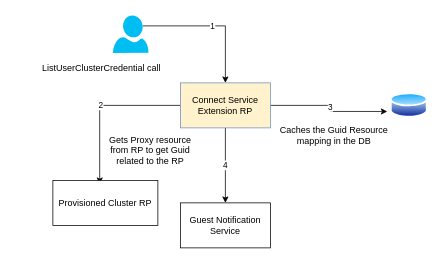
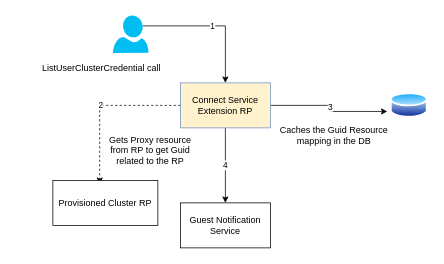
  <mxCell id="0" />
  <mxCell id="1" parent="0" />
  <mxCell id="2" value="1" style="edgeStyle=orthogonalEdgeStyle;rounded=0;orthogonalLoop=1;jettySize=auto;html=1;exitX=0.84;exitY=0.28;exitDx=0;exitDy=0;exitPerimeter=0;entryX=0.5;entryY=0;entryDx=0;entryDy=0;" edge="1" parent="1" source="3" target="7"><mxGeometry relative="1" as="geometry" /></mxCell>
  <mxCell id="3" value="" style="verticalLabelPosition=bottom;html=1;verticalAlign=top;align=center;strokeColor=none;fillColor=#00BEF2;shape=mxgraph.azure.user;" vertex="1" parent="1"><mxGeometry x="150" y="20" width="47.5" height="50" as="geometry" /></mxCell>
- <mxCell id="4" value="2" style="edgeStyle=orthogonalEdgeStyle;rounded=0;orthogonalLoop=1;jettySize=auto;html=1;exitX=0;exitY=0.5;exitDx=0;exitDy=0;entryX=0.446;entryY=0.079;entryDx=0;entryDy=0;entryPerimeter=0;" edge="1" parent="1" source="7" target="8"><mxGeometry relative="1" as="geometry" /></mxCell>
+ <mxCell id="4" value="2" style="edgeStyle=orthogonalEdgeStyle;rounded=0;orthogonalLoop=1;jettySize=auto;html=1;exitX=0;exitY=0.5;exitDx=0;exitDy=0;entryX=0.446;entryY=0.079;entryDx=0;entryDy=0;entryPerimeter=0;dashed=1;" edge="1" parent="1" source="7" target="8"><mxGeometry relative="1" as="geometry" /></mxCell>
  <mxCell id="5" value="3" style="edgeStyle=orthogonalEdgeStyle;rounded=0;orthogonalLoop=1;jettySize=auto;html=1;exitX=1;exitY=0.5;exitDx=0;exitDy=0;entryX=-0.083;entryY=0.72;entryDx=0;entryDy=0;entryPerimeter=0;" edge="1" parent="1" source="7" target="11"><mxGeometry relative="1" as="geometry" /></mxCell>
  <mxCell id="6" value="4" style="edgeStyle=orthogonalEdgeStyle;rounded=0;orthogonalLoop=1;jettySize=auto;html=1;exitX=0.5;exitY=1;exitDx=0;exitDy=0;entryX=0.5;entryY=0;entryDx=0;entryDy=0;" edge="1" parent="1" source="7" target="13"><mxGeometry relative="1" as="geometry" /></mxCell>
  <mxCell id="7" value="Connect Service Extension RP" style="rounded=0;whiteSpace=wrap;html=1;fillColor=#fff2cc;strokeColor=#6c8ebf;" vertex="1" parent="1"><mxGeometry x="240" y="110" width="120" height="60" as="geometry" /></mxCell>
  <mxCell id="8" value="Provisioned Cluster RP" style="rounded=0;whiteSpace=wrap;html=1;" vertex="1" parent="1"><mxGeometry x="70" y="240" width="140" height="60" as="geometry" /></mxCell>
  <mxCell id="9" value="ListUserClusterCredential call" style="text;html=1;strokeColor=none;fillColor=none;align=center;verticalAlign=middle;whiteSpace=wrap;rounded=0;" vertex="1" parent="1"><mxGeometry x="20" y="80" width="230" height="20" as="geometry" /></mxCell>
  <mxCell id="10" value="Gets Proxy resource from RP to get Guid related to the RP" style="text;html=1;strokeColor=none;fillColor=none;align=center;verticalAlign=middle;whiteSpace=wrap;rounded=0;" vertex="1" parent="1"><mxGeometry x="140" y="160" width="120" height="80" as="geometry" /></mxCell>
  <mxCell id="11" value="" style="aspect=fixed;perimeter=ellipsePerimeter;html=1;align=center;shadow=0;dashed=0;spacingTop=3;image;image=img/lib/active_directory/database.svg;" vertex="1" parent="1"><mxGeometry x="520" y="121.5" width="50" height="37" as="geometry" /></mxCell>
  <mxCell id="12" value="Caches the Guid Resource mapping in the DB" style="text;html=1;strokeColor=none;fillColor=none;align=center;verticalAlign=middle;whiteSpace=wrap;rounded=0;" vertex="1" parent="1"><mxGeometry x="350" y="170" width="190" height="20" as="geometry" /></mxCell>
  <mxCell id="13" value="Guest Notification Service" style="rounded=0;whiteSpace=wrap;html=1;" vertex="1" parent="1"><mxGeometry x="240" y="270" width="120" height="60" as="geometry" /></mxCell>
